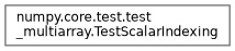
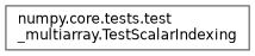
  digraph {
    rankdir=LR
-   n1 [color=grey40 fillcolor=white fontname=Helvetica fontsize=10 height=0.2 label="numpy.core.test.test\l_multiarray.TestScalarIndexing" shape=box style=filled width=0.4]
+   n1 [color=grey40 fillcolor=white fontname=Helvetica fontsize=10 height=0.2 label="numpy.core.tests.test\l_multiarray.TestScalarIndexing" shape=box style=filled width=0.4]
  }
